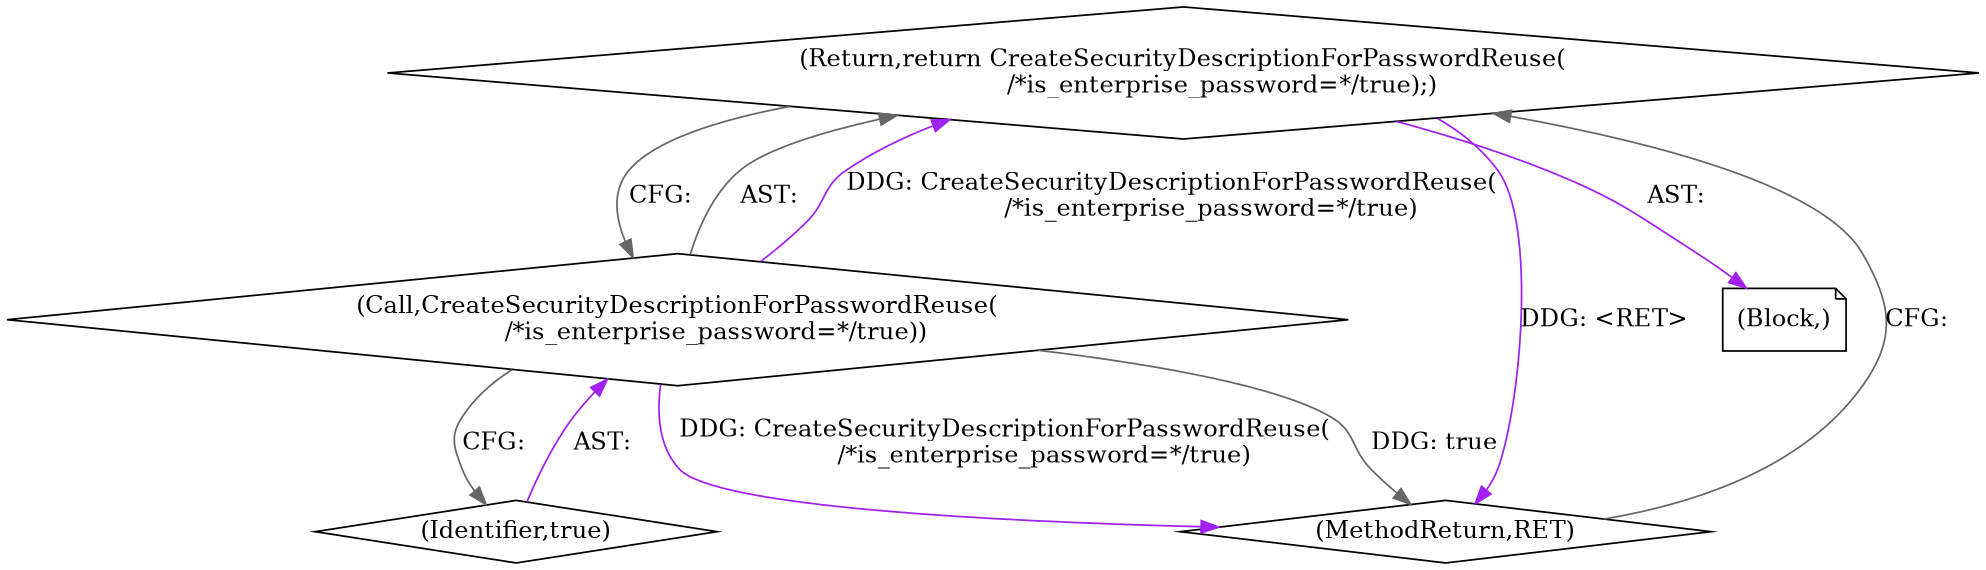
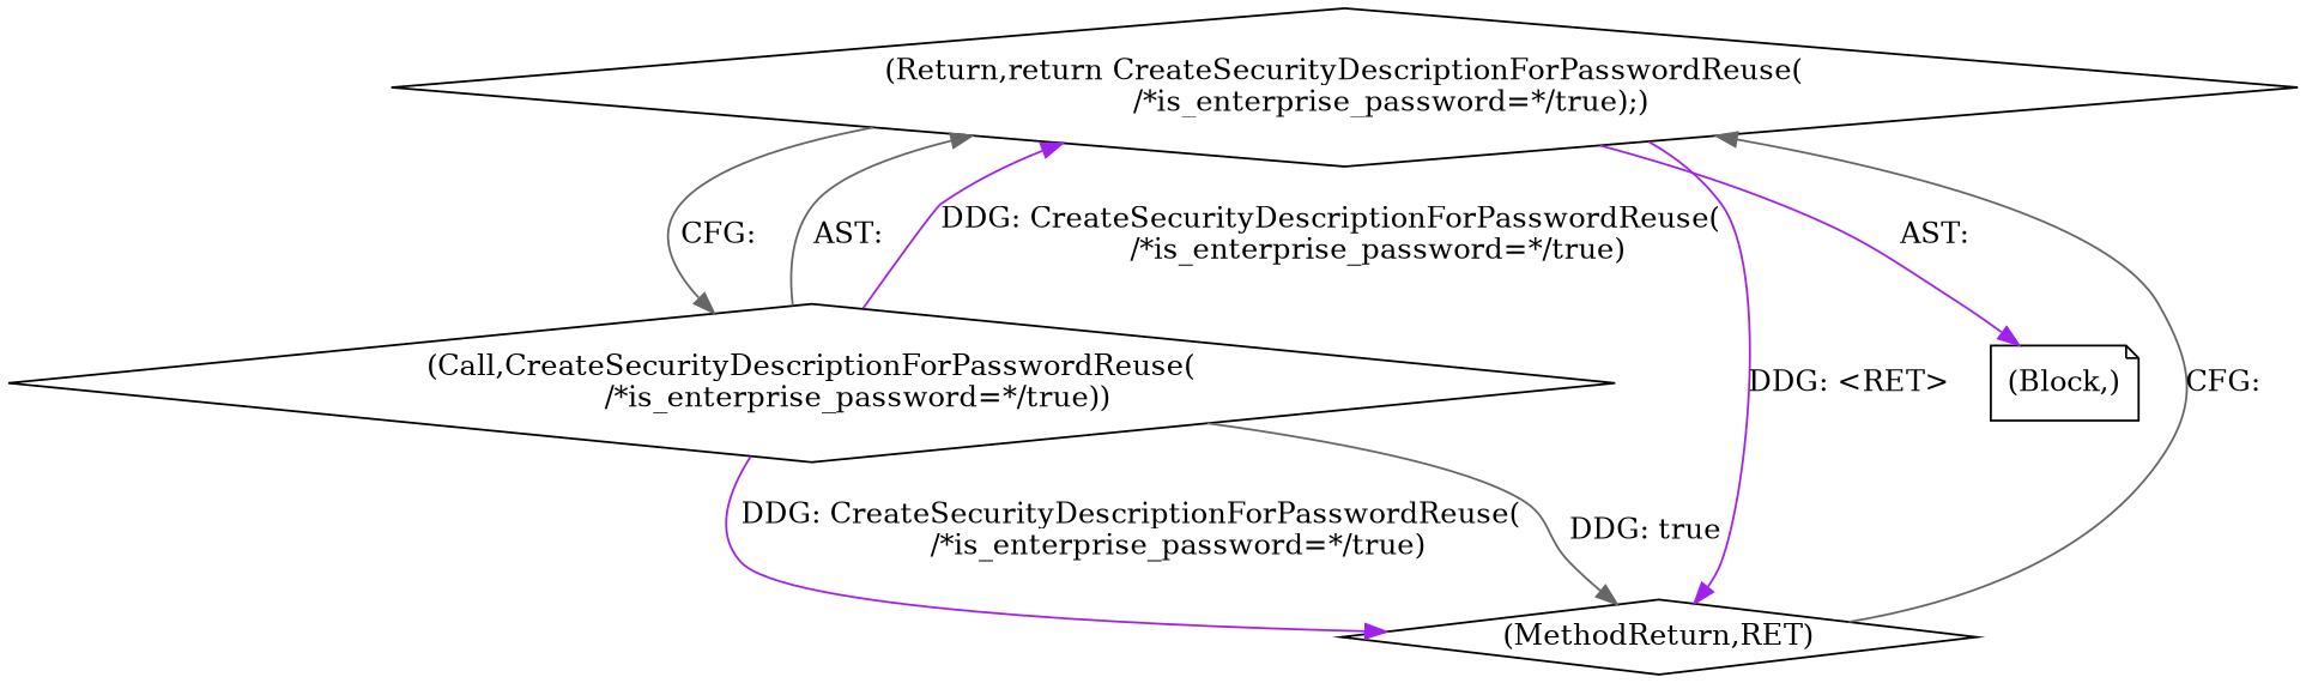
  digraph {
    node [shape=diamond]
    edge [color=gray40]
    n1 [label="(Return,return CreateSecurityDescriptionForPasswordReuse(\n          /*is_enterprise_password=*/true);)"]
    n2 [label="(Call,CreateSecurityDescriptionForPasswordReuse(\n          /*is_enterprise_password=*/true))"]
    n3 [label="(MethodReturn,RET)"]
    n4 [label="(Block,)" shape=note]
-   n5 [label="(Identifier,true)"]
    n1 -> n2 [label="CFG: "]
    n1 -> n3 [label="DDG: <RET>" color=purple]
    n1 -> n4 [label="AST: " color=purple]
    n2 -> n1 [label="AST: "]
    n2 -> n1 [label="DDG: CreateSecurityDescriptionForPasswordReuse(\n          /*is_enterprise_password=*/true)" color=purple]
    n2 -> n3 [label="DDG: CreateSecurityDescriptionForPasswordReuse(\n          /*is_enterprise_password=*/true)" color=purple]
    n2 -> n3 [label="DDG: true"]
-   n2 -> n5 [label="CFG: "]
    n3 -> n1 [label="CFG: "]
-   n5 -> n2 [label="AST: " color=purple]
  }
